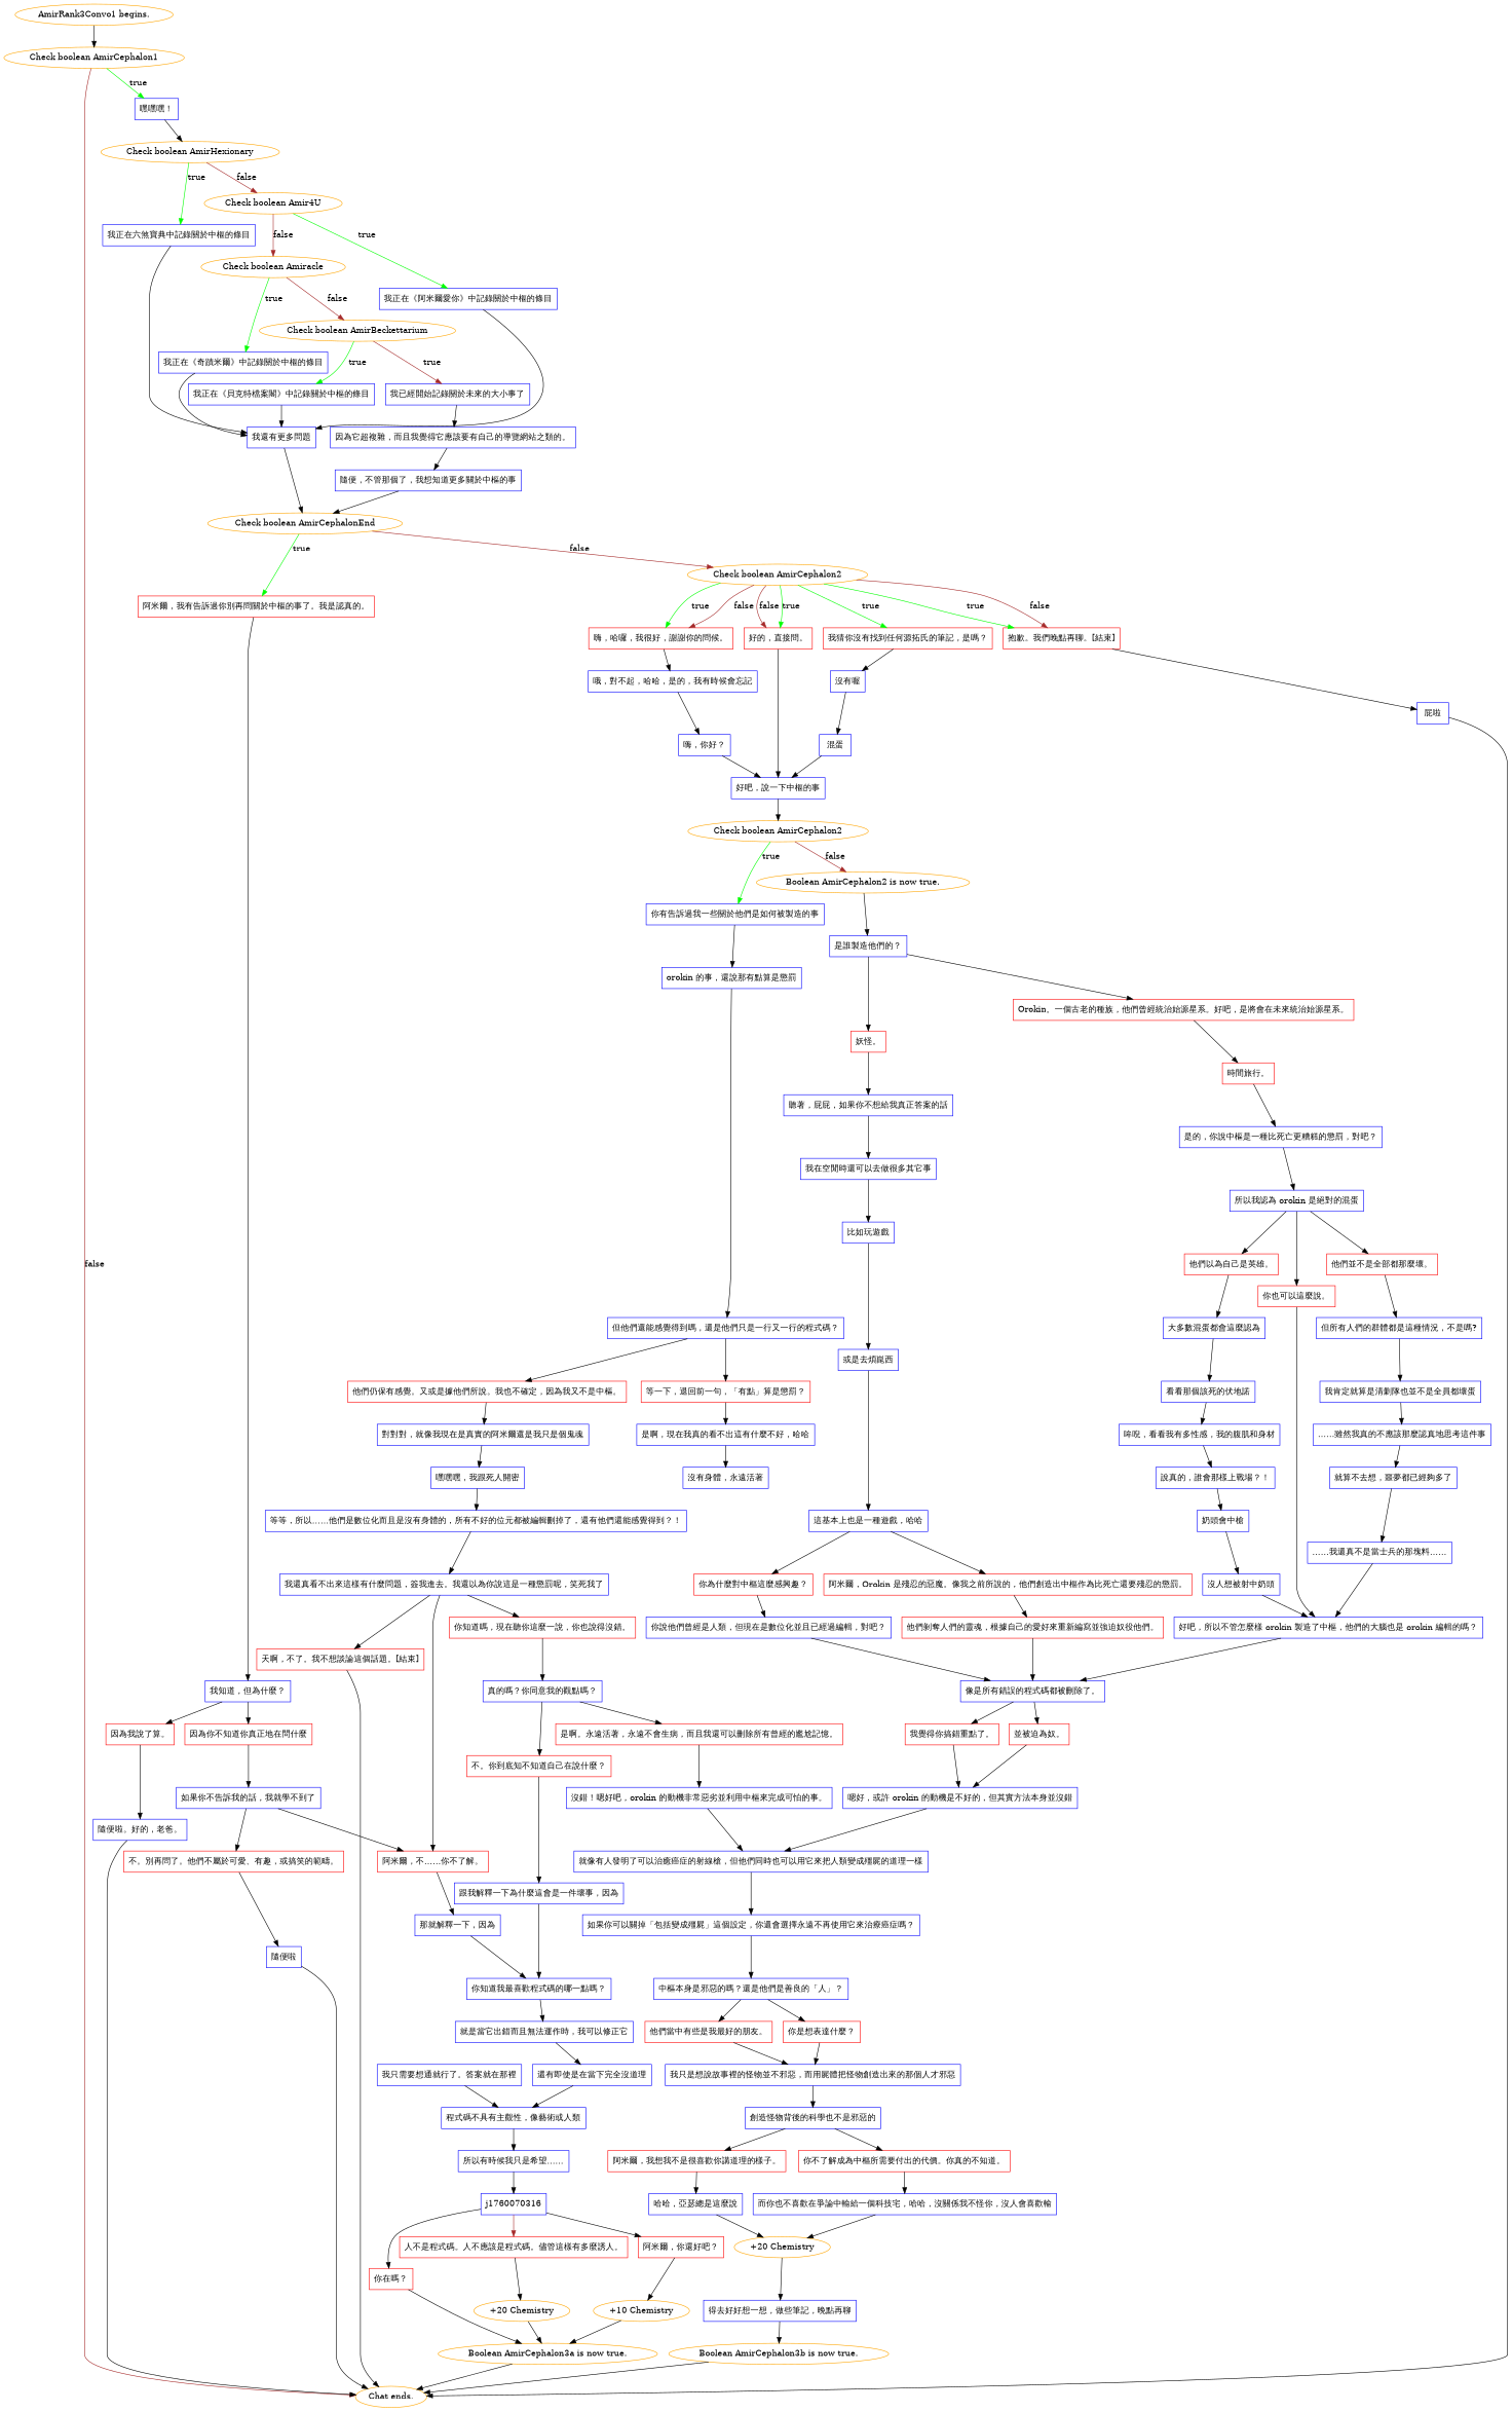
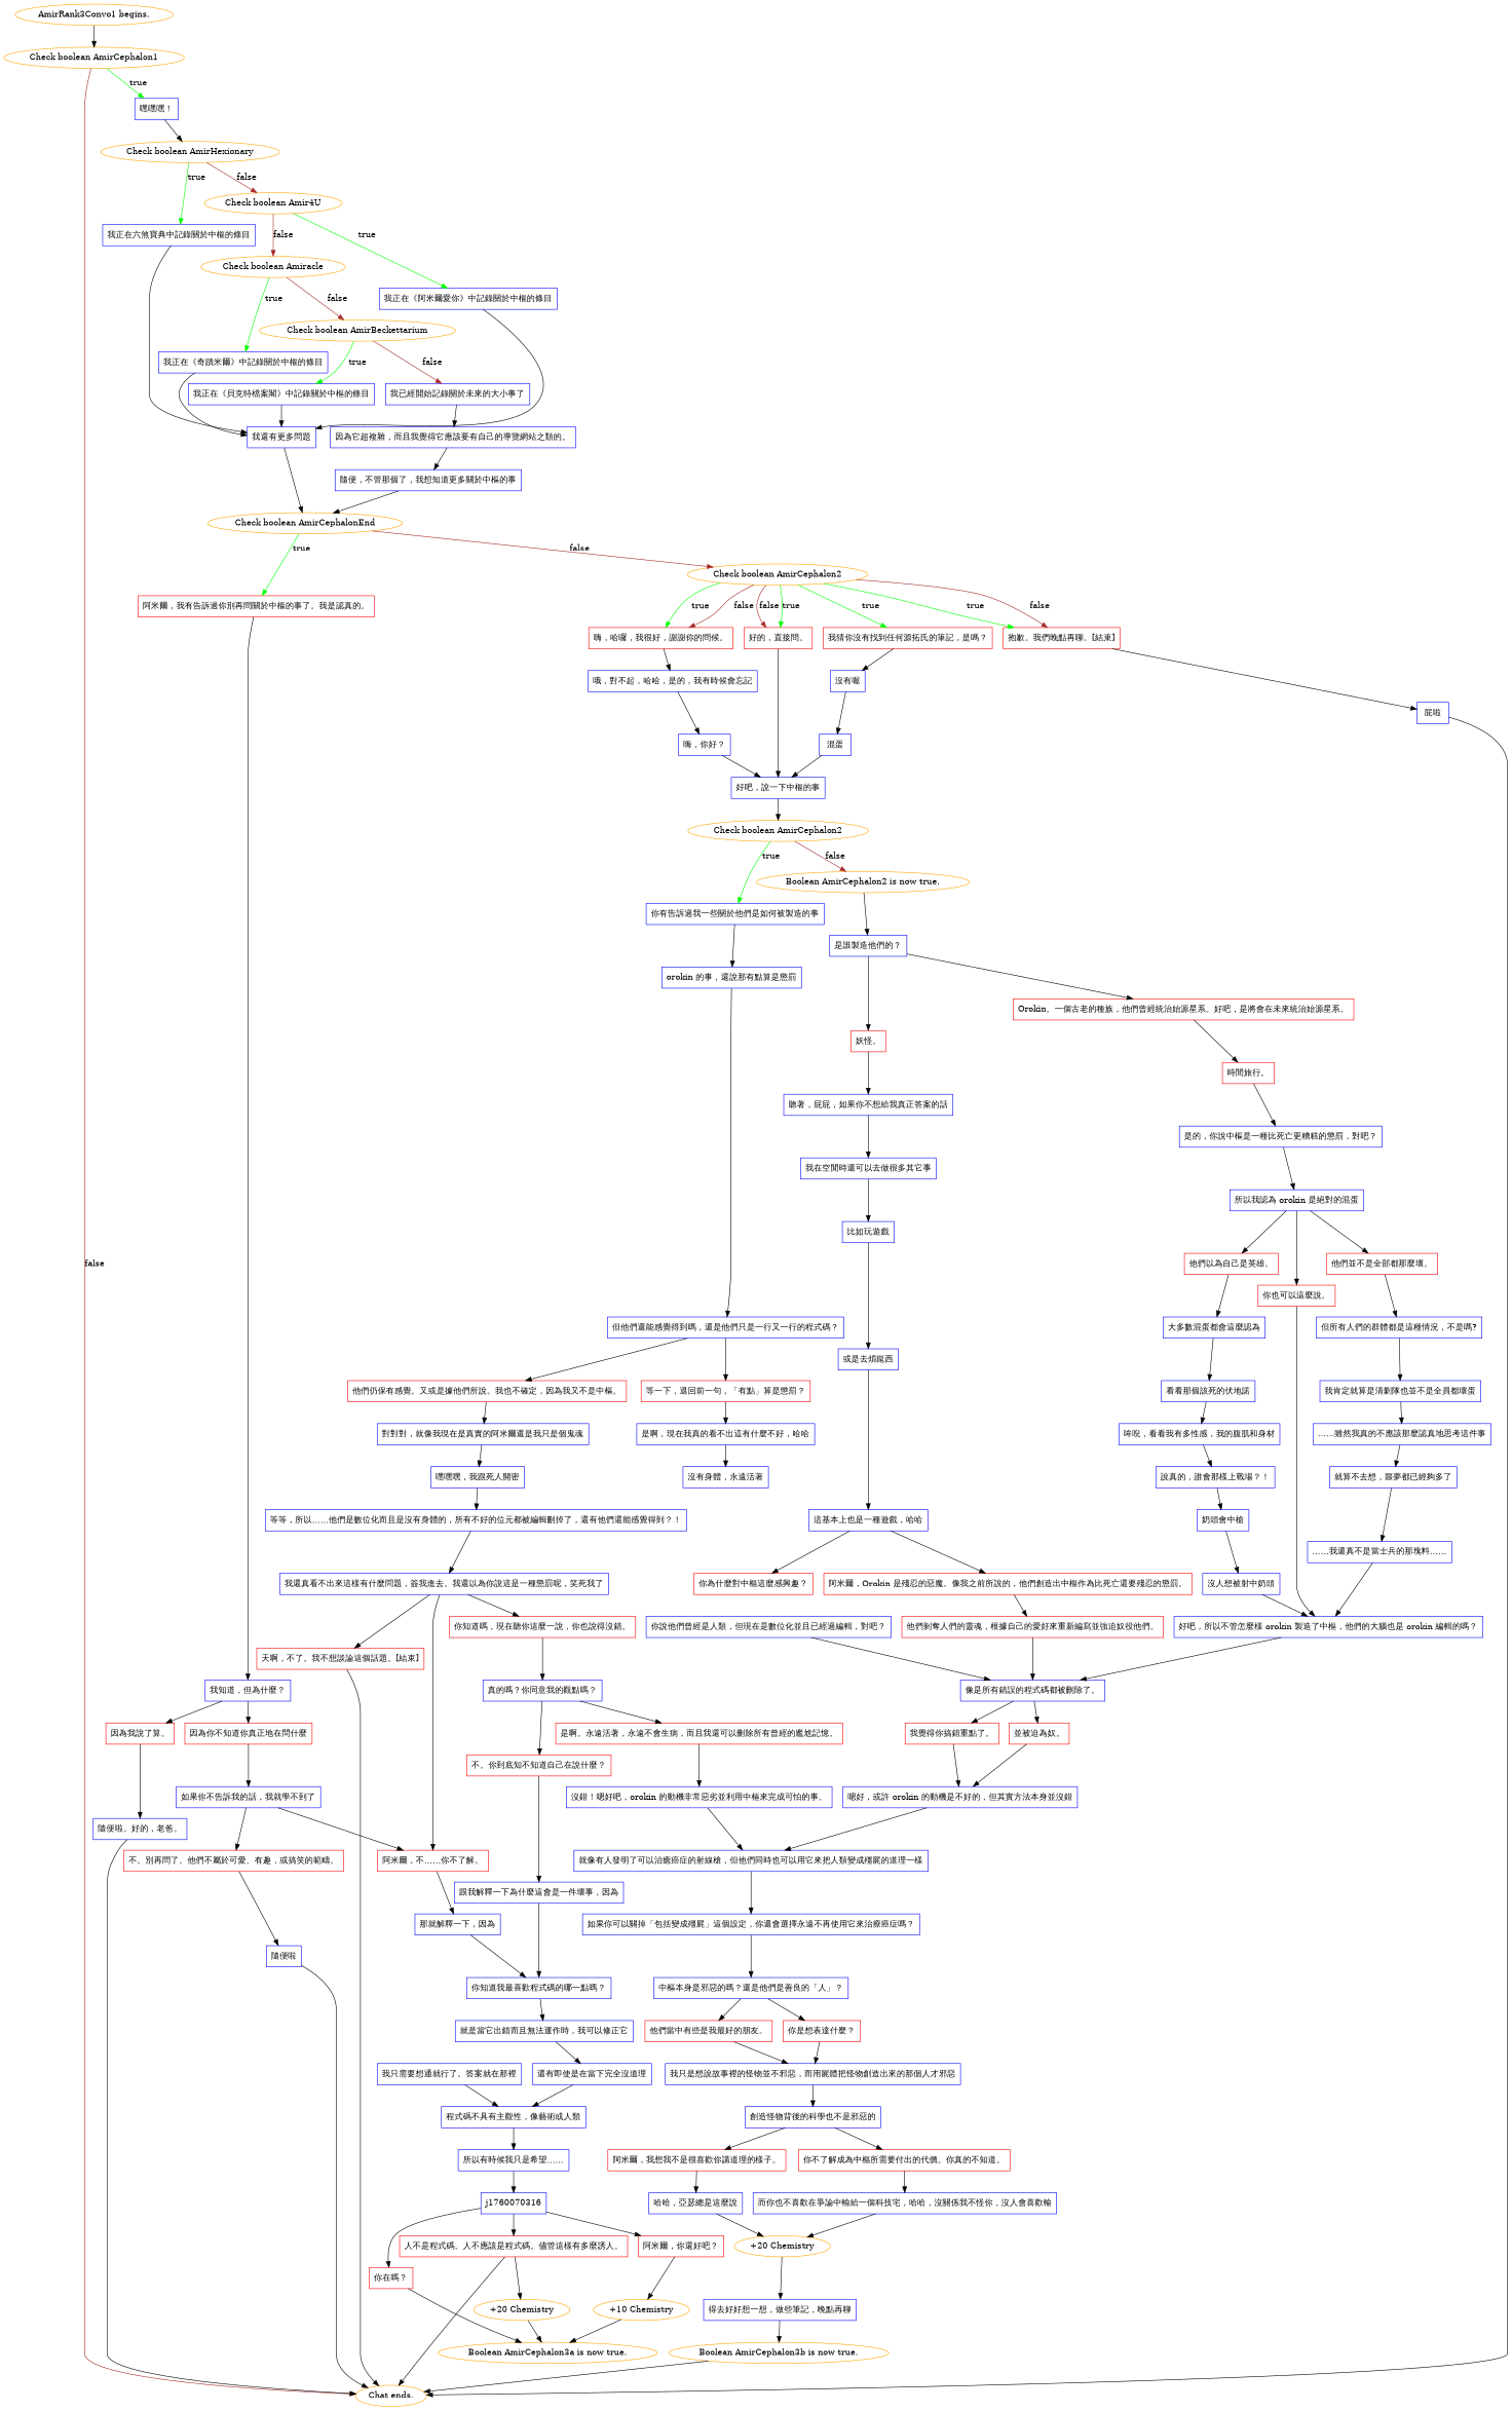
  digraph {
    node [color=blue shape=box]
    "AmirRank3Convo1 begins." [color=orange shape=""]
    n2 [color=orange label="Check boolean AmirCephalon1" shape=""]
    n3 [label="嘿嘿嘿！"]
    "Chat ends." [color=orange shape=""]
    n5 [color=orange label="Check boolean AmirHexionary" shape=""]
    n6 [label="我正在六煞寶典中記錄關於中樞的條目"]
    n7 [color=orange label="Check boolean Amir4U" shape=""]
    n8 [label="我還有更多問題"]
    n9 [label="我正在《阿米爾愛你》中記錄關於中樞的條目"]
    n10 [color=orange label="Check boolean Amiracle" shape=""]
    n11 [color=orange label="Check boolean AmirCephalonEnd" shape=""]
    n12 [label="我正在《奇蹟米爾》中記錄關於中樞的條目"]
    n13 [color=orange label="Check boolean AmirBeckettarium" shape=""]
    n14 [color=red label="阿米爾，我有告訴過你別再問關於中樞的事了。我是認真的。"]
    n15 [color=orange label="Check boolean AmirCephalon2" shape=""]
    n16 [label="我正在《貝克特檔案閣》中記錄關於中樞的條目"]
    n17 [label="我已經開始記錄關於未來的大小事了"]
    n18 [label="我知道，但為什麼？"]
    n19 [color=red label="我猜你沒有找到任何源拓氏的筆記，是嗎？"]
    n20 [color=red label="嗨，哈囉，我很好，謝謝你的問候。"]
    n21 [color=red label="好的，直接問。"]
    n22 [color=red label="抱歉。我們晚點再聊。[結束]"]
    n23 [label="因為它超複雜，而且我覺得它應該要有自己的導覽網站之類的。"]
    n24 [color=red label="因為我說了算。"]
    n25 [color=red label="因為你不知道你真正地在問什麼"]
    n26 [label="沒有喔"]
    n27 [label="哦，對不起，哈哈，是的，我有時候會忘記"]
    n28 [label="好吧，說一下中樞的事"]
    n29 [label="屁啦"]
    n30 [label="隨便，不管那個了，我想知道更多關於中樞的事"]
    n31 [label="隨便啦。好的，老爸。"]
    n32 [label="如果你不告訴我的話，我就學不到了"]
    n33 [label="混蛋"]
    n34 [label="嗨，你好？"]
    n35 [color=orange label="Check boolean AmirCephalon2" shape=""]
    n36 [color=red label="阿米爾，不……你不了解。"]
    n37 [color=red label="不。別再問了。他們不屬於可愛、有趣，或搞笑的範疇。"]
    n38 [label="你有告訴過我一些關於他們是如何被製造的事"]
    n39 [color=orange label="Boolean AmirCephalon2 is now true." shape=""]
    n40 [label="那就解釋一下，因為"]
    n41 [label="隨便啦"]
    n42 [label="orokin 的事，還說那有點算是懲罰"]
    n43 [label="是誰製造他們的？"]
    n44 [label="你知道我最喜歡程式碼的哪一點嗎？"]
    n45 [label="但他們還能感覺得到嗎，還是他們只是一行又一行的程式碼？"]
    n46 [color=red label="妖怪。"]
    n47 [color=red label="Orokin。一個古老的種族，他們曾經統治始源星系。好吧，是將會在未來統治始源星系。"]
    n48 [label="就是當它出錯而且無法運作時，我可以修正它"]
    n49 [color=red label="等一下，退回前一句，「有點」算是懲罰？"]
    n50 [color=red label="他們仍保有感覺。又或是據他們所說。我也不確定，因為我又不是中樞。"]
    n51 [label="聽著，屁屁，如果你不想給我真正答案的話"]
    n52 [color=red label="時間旅行。"]
    n53 [label="還有即使是在當下完全沒道理"]
    n54 [label="是啊，現在我真的看不出這有什麼不好，哈哈"]
    n55 [label="對對對，就像我現在是真實的阿米爾還是我只是個鬼魂"]
    n56 [label="我在空閒時還可以去做很多其它事"]
    n57 [label="是的，你說中樞是一種比死亡更糟糕的懲罰，對吧？"]
    n58 [label="程式碼不具有主觀性，像藝術或人類"]
    n59 [label="沒有身體，永遠活著"]
    n60 [label="嘿嘿嘿，我跟死人開密"]
    n61 [label="比如玩遊戲"]
    n62 [label="所以我認為 orokin 是絕對的混蛋"]
    n63 [label="我只需要想通就行了。答案就在那裡"]
    n64 [label="等等，所以……他們是數位化而且是沒有身體的，所有不好的位元都被編輯刪掉了，還有他們還能感覺得到？！"]
    n65 [label="或是去煩崑西"]
    n66 [color=red label="你也可以這麼說。"]
    n67 [color=red label="他們並不是全部都那麼壞。"]
    n68 [color=red label="他們以為自己是英雄。"]
    n69 [label="所以有時候我只是希望……"]
    n70 [label="我還真看不出來這樣有什麼問題，簽我進去。我還以為你說這是一種懲罰呢，笑死我了"]
    n71 [label="這基本上也是一種遊戲，哈哈"]
    n72 [label="好吧，所以不管怎麼樣 orokin 製造了中樞，他們的大腦也是 orokin 編輯的嗎？"]
    n73 [label="但所有人們的群體都是這種情況，不是嗎?"]
    n74 [label="大多數混蛋都會這麼認為"]
    j1760070316
    n76 [color=red label="你知道嗎，現在聽你這麼一說，你也說得沒錯。"]
    n77 [color=red label="天啊，不了。我不想談論這個話題。[結束]"]
    n78 [color=red label="你為什麼對中樞這麼感興趣？"]
    n79 [color=red label="阿米爾，Orokin 是殘忍的惡魔。像我之前所說的，他們創造出中樞作為比死亡還要殘忍的懲罰。"]
    n80 [label="像是所有錯誤的程式碼都被刪除了。"]
    n81 [label="我肯定就算是清剿隊也並不是全員都壞蛋"]
    n82 [label="看看那個該死的伏地諾"]
    n83 [color=red label="阿米爾，你還好吧？"]
    n84 [color=red label="人不是程式碼。人不應該是程式碼。儘管這樣有多麼誘人。"]
    n85 [color=red label="你在嗎？"]
    n86 [label="真的嗎？你同意我的觀點嗎？"]
    n87 [label="你說他們曾經是人類，但現在是數位化並且已經過編輯，對吧？"]
    n88 [color=red label="他們剝奪人們的靈魂，根據自己的愛好來重新編寫並強迫奴役他們。"]
    n89 [color=red label="我覺得你搞錯重點了。"]
    n90 [color=red label="並被迫為奴。"]
    n91 [label="……雖然我真的不應該那麼認真地思考這件事"]
    n92 [label="哞唲，看看我有多性感，我的腹肌和身材"]
    n93 [color=orange label="+10 Chemistry" shape=""]
    n94 [color=orange label="+20 Chemistry" shape=""]
    n95 [color=orange label="Boolean AmirCephalon3a is now true." shape=""]
    n96 [color=red label="不。你到底知不知道自己在說什麼？"]
    n97 [color=red label="是啊。永遠活著，永遠不會生病，而且我還可以刪除所有曾經的尷尬記憶。"]
    n98 [label="嗯好，或許 orokin 的動機是不好的，但其實方法本身並沒錯"]
    n99 [label="就算不去想，噩夢都已經夠多了"]
    n100 [label="說真的，誰會那樣上戰場？！"]
    n101 [label="跟我解釋一下為什麼這會是一件壞事，因為"]
    n102 [label="沒錯！嗯好吧，orokin 的動機非常惡劣並利用中樞來完成可怕的事。"]
    n103 [label="就像有人發明了可以治癒癌症的射線槍，但他們同時也可以用它來把人類變成殭屍的道理一樣"]
    n104 [label="……我還真不是當士兵的那塊料……"]
    n105 [label="奶頭會中槍"]
    n106 [label="如果你可以關掉「包括變成殭屍」這個設定，你還會選擇永遠不再使用它來治療癌症嗎？"]
    n107 [label="沒人想被射中奶頭"]
    n108 [label="中樞本身是邪惡的嗎？還是他們是善良的「人」？"]
    n109 [color=red label="他們當中有些是我最好的朋友。"]
    n110 [color=red label="你是想表達什麼？"]
    n111 [label="我只是想說故事裡的怪物並不邪惡，而用屍體把怪物創造出來的那個人才邪惡"]
    n112 [label="創造怪物背後的科學也不是邪惡的"]
    n113 [color=red label="阿米爾，我想我不是很喜歡你講道理的樣子。"]
    n114 [color=red label="你不了解成為中樞所需要付出的代價。你真的不知道。"]
    n115 [label="哈哈，亞瑟總是這麼說"]
    n116 [label="而你也不喜歡在爭論中輸給一個科技宅，哈哈，沒關係我不怪你，沒人會喜歡輸"]
    n117 [color=orange label="+20 Chemistry" shape=""]
    n118 [label="得去好好想一想，做些筆記，晚點再聊"]
    n119 [color=orange label="Boolean AmirCephalon3b is now true." shape=""]
    "AmirRank3Convo1 begins." -> n2
    n2 -> n3 [color=green label=true]
    n2 -> "Chat ends." [color=brown label=false]
    n3 -> n5
    n5 -> n6 [color=green label=true]
    n5 -> n7 [color=brown label=false]
    n6 -> n8
    n7 -> n9 [color=green label=true]
    n7 -> n10 [color=brown label=false]
    n8 -> n11
    n9 -> n8
    n10 -> n12 [color=green label=true]
    n10 -> n13 [color=brown label=false]
    n11 -> n14 [color=green label=true]
    n11 -> n15 [color=brown label=false]
    n12 -> n8
    n13 -> n16 [color=green label=true]
-   n13 -> n17 [color=brown label=true]
+   n13 -> n17 [color=brown label=false]
    n14 -> n18
    n15 -> n19 [color=green label=true]
    n15 -> n20 [color=green label=true]
    n15 -> n20 [color=brown label=false]
    n15 -> n21 [color=green label=true]
    n15 -> n21 [color=brown label=false]
    n15 -> n22 [color=green label=true]
    n15 -> n22 [color=brown label=false]
    n16 -> n8
    n17 -> n23
    n18 -> n24
    n18 -> n25
    n19 -> n26
    n20 -> n27
    n21 -> n28
    n22 -> n29
    n23 -> n30
    n24 -> n31
    n25 -> n32
    n26 -> n33
    n27 -> n34
    n28 -> n35
    n29 -> "Chat ends."
    n30 -> n11
    n31 -> "Chat ends."
    n32 -> n36
    n32 -> n37
    n33 -> n28
    n34 -> n28
    n35 -> n38 [color=green label=true]
    n35 -> n39 [color=brown label=false]
    n36 -> n40
    n37 -> n41
    n38 -> n42
    n39 -> n43
    n40 -> n44
    n41 -> "Chat ends."
    n42 -> n45
    n43 -> n46
    n43 -> n47
    n44 -> n48
    n45 -> n49
    n45 -> n50
    n46 -> n51
    n47 -> n52
    n48 -> n53
    n49 -> n54
    n50 -> n55
    n51 -> n56
    n52 -> n57
    n53 -> n58
    n54 -> n59
    n55 -> n60
    n56 -> n61
    n57 -> n62
    n58 -> n69
    n60 -> n64
    n61 -> n65
    n62 -> n66
    n62 -> n67
    n62 -> n68
    n63 -> n58
    n64 -> n70
    n65 -> n71
    n66 -> n72
    n67 -> n73
    n68 -> n74
    n69 -> j1760070316
    n70 -> n36
    n70 -> n76
    n70 -> n77
    n71 -> n78
    n71 -> n79
    n72 -> n80
    n73 -> n81
    n74 -> n82
    j1760070316 -> n83
-   j1760070316 -> n84 [color=brown]
+   j1760070316 -> n84
    j1760070316 -> n85
    n76 -> n86
    n77 -> "Chat ends."
-   n78 -> n87
    n79 -> n88
    n80 -> n89
    n80 -> n90
    n81 -> n91
    n82 -> n92
    n83 -> n93
    n84 -> n94
    n85 -> n95
    n86 -> n96
    n86 -> n97
    n87 -> n80
    n88 -> n80
    n89 -> n98
    n90 -> n98
    n91 -> n99
    n92 -> n100
    n93 -> n95
    n94 -> n95
-   n95 -> "Chat ends."
+   n84 -> "Chat ends."
    n96 -> n101
    n97 -> n102
    n98 -> n103
    n99 -> n104
    n100 -> n105
    n101 -> n44
    n102 -> n103
    n103 -> n106
    n104 -> n72
    n105 -> n107
    n106 -> n108
    n107 -> n72
    n108 -> n109
    n108 -> n110
    n109 -> n111
    n110 -> n111
    n111 -> n112
    n112 -> n113
    n112 -> n114
    n113 -> n115
    n114 -> n116
    n115 -> n117
    n116 -> n117
    n117 -> n118
    n118 -> n119
    n119 -> "Chat ends."
  }
